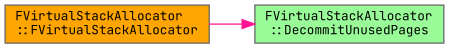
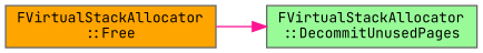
  digraph {
    rankdir=RL
    fontname="JetBrains Mono"
    node [fontname="JetBrains Mono" fontsize=10 shape=box style=filled]
    n1 [color=gray40 fillcolor=palegreen fontcolor=black height=0.2 label="FVirtualStackAllocator\l::DecommitUnusedPages" width=0.4]
-   n2 [color=grey40 fillcolor=orange height=0.2 label="FVirtualStackAllocator\l::FVirtualStackAllocator" width=0.4]
+   n2 [color=grey40 fillcolor=orange height=0.2 label="FVirtualStackAllocator\l::Free" width=0.4]
    n1 -> n2 [color=deeppink dir=back fontname="JetBrains Mono" fontsize=10 labelfontname=Helvetica labelfontsize=10 style=solid]
  }
